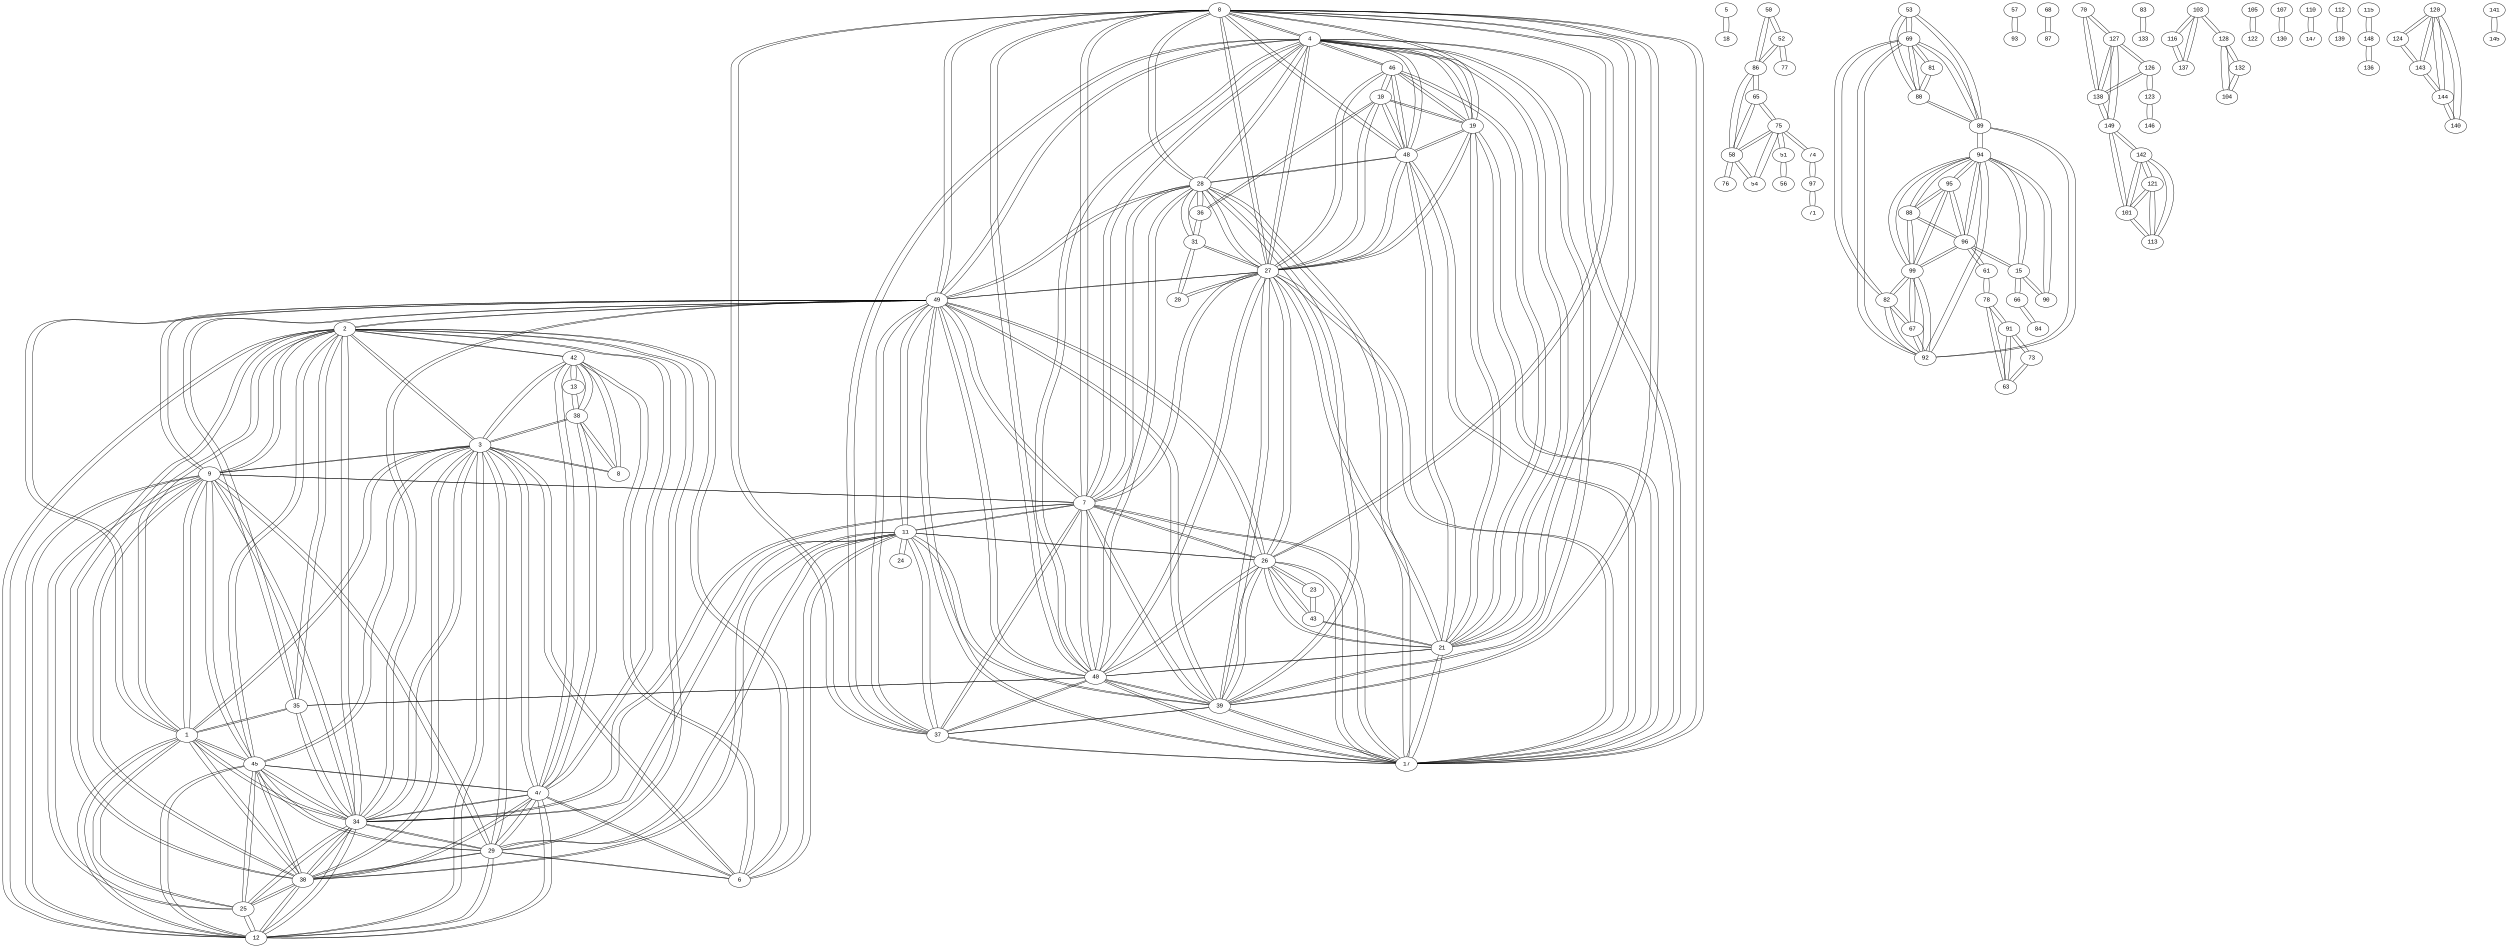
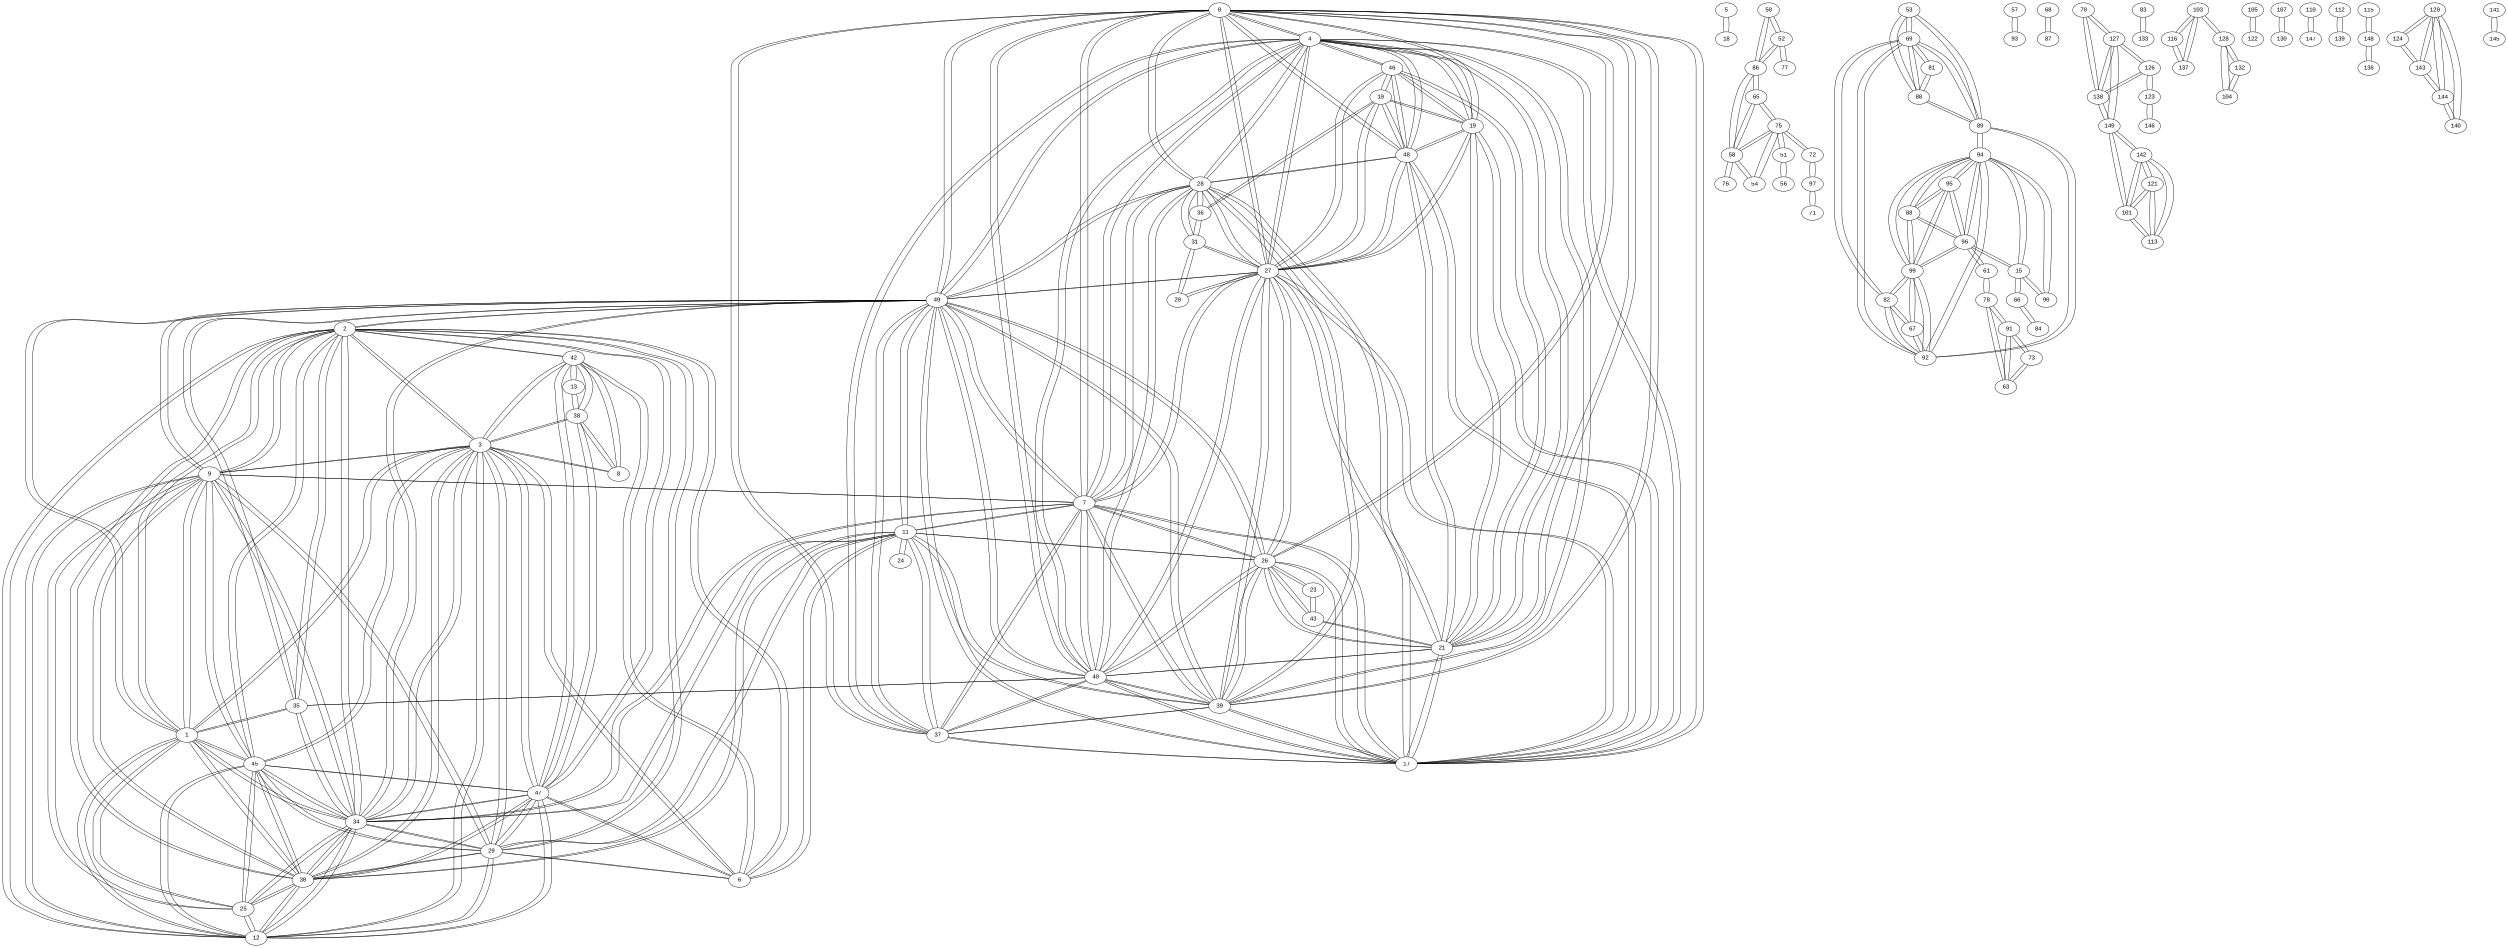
  graph {
    fontname="Liberation Mono"
    node [fontname="Liberation Mono"]
    edge [fontname="Liberation Mono"]
    0
    4
    7
    17
    19
    21
    26
    27
    28
    37
    39
    40
    48
    49
    46
    9
    34
    11
    10
    43
    23
    20
    31
    36
    35
    1
    2
    3
    12
    25
    30
    45
    29
    47
    6
    24
    42
    8
    38
    13
    5
    18
    50
    52
    86
    77
    58
    65
    75
    54
    76
    51
    56
-   74
+   74 [label=72]
    97
    53
    69
    80
    89
    82
    92
    81
    94
    99
    67
    n66 [label=15]
    90
    96
    88
    95
    66
    84
    61
    78
    57
    93
    63
    91
    73
    68
    87
    70
    127
    138
    149
    126
    101
    142
    123
    71
    83
    133
    113
    121
    103
    116
    128
    137
    104
    132
    105
    122
    107
    130
    110
    147
    112
    139
    115
    148
    136
    120
    124
    140
    143
    144
    146
    141
    145
    0 -- 4
    0 -- 7
    0 -- 17
    0 -- 19
    0 -- 21
    0 -- 26
    0 -- 27
    0 -- 28
    0 -- 37
    0 -- 39
    0 -- 40
    0 -- 48
    0 -- 49
    4 -- 0
    4 -- 7
    4 -- 17
    4 -- 19
    4 -- 21
    4 -- 27
    4 -- 28
    4 -- 37
    4 -- 39
    4 -- 40
    4 -- 48
    4 -- 49
    4 -- 46
    7 -- 0
    7 -- 4
    7 -- 17
    7 -- 26
    7 -- 27
    7 -- 28
    7 -- 37
    7 -- 39
    7 -- 40
    7 -- 49
    7 -- 9
    7 -- 34
    7 -- 11
    17 -- 0
    17 -- 4
    17 -- 7
    17 -- 19
    17 -- 21
    17 -- 26
    17 -- 27
    17 -- 28
    17 -- 37
    17 -- 39
    17 -- 40
    17 -- 48
    17 -- 49
    19 -- 0
    19 -- 4
    19 -- 17
    19 -- 21
    19 -- 27
    19 -- 48
    19 -- 46
    19 -- 10
    21 -- 0
    21 -- 4
    21 -- 17
    21 -- 19
    21 -- 26
    21 -- 27
    21 -- 40
    21 -- 48
    21 -- 46
    21 -- 43
    26 -- 0
    26 -- 7
    26 -- 17
    26 -- 21
    26 -- 27
    26 -- 39
    26 -- 40
    26 -- 49
    26 -- 11
    26 -- 43
    26 -- 23
    27 -- 0
    27 -- 4
    27 -- 7
    27 -- 17
    27 -- 19
    27 -- 21
    27 -- 26
    27 -- 28
    27 -- 39
    27 -- 40
    27 -- 48
    27 -- 49
    27 -- 46
    27 -- 10
    27 -- 20
    27 -- 31
    28 -- 0
    28 -- 4
    28 -- 7
    28 -- 17
    28 -- 27
    28 -- 39
    28 -- 40
    28 -- 48
    28 -- 49
    28 -- 31
    28 -- 36
    37 -- 0
    37 -- 4
    37 -- 7
    37 -- 17
    37 -- 39
    37 -- 40
    37 -- 49
    37 -- 11
    39 -- 0
    39 -- 4
    39 -- 7
    39 -- 17
    39 -- 26
    39 -- 27
    39 -- 28
    39 -- 37
    39 -- 40
    39 -- 49
    39 -- 11
    40 -- 0
    40 -- 4
    40 -- 7
    40 -- 17
    40 -- 21
    40 -- 26
    40 -- 27
    40 -- 28
    40 -- 37
    40 -- 39
    40 -- 49
    40 -- 35
    48 -- 0
    48 -- 4
    48 -- 17
    48 -- 19
    48 -- 21
    48 -- 27
    48 -- 28
    48 -- 46
    48 -- 10
    49 -- 0
    49 -- 4
    49 -- 7
    49 -- 17
    49 -- 26
    49 -- 27
    49 -- 28
    49 -- 37
    49 -- 39
    49 -- 40
    49 -- 9
    49 -- 34
    49 -- 11
    49 -- 35
    49 -- 1
    49 -- 2
    46 -- 4
    46 -- 19
    46 -- 21
    46 -- 27
    46 -- 48
    46 -- 10
    9 -- 7
    9 -- 49
    9 -- 34
    9 -- 1
    9 -- 2
    9 -- 3
    9 -- 12
    9 -- 25
    9 -- 30
    9 -- 45
    9 -- 29
    34 -- 7
    34 -- 49
    34 -- 9
    34 -- 11
    34 -- 35
    34 -- 1
    34 -- 2
    34 -- 3
    34 -- 12
    34 -- 25
    34 -- 30
    34 -- 45
    34 -- 29
    34 -- 47
    11 -- 7
    11 -- 26
    11 -- 37
    11 -- 39
    11 -- 49
    11 -- 34
    11 -- 30
    11 -- 29
    11 -- 6
    11 -- 24
    10 -- 19
    10 -- 27
    10 -- 48
    10 -- 46
    10 -- 36
    43 -- 21
    43 -- 26
    43 -- 23
    23 -- 26
    23 -- 43
    20 -- 27
    20 -- 31
    31 -- 27
    31 -- 28
    31 -- 20
    31 -- 36
    36 -- 28
    36 -- 10
    36 -- 31
    35 -- 40
    35 -- 49
    35 -- 34
    35 -- 1
    35 -- 2
    1 -- 49
    1 -- 9
    1 -- 34
    1 -- 35
    1 -- 2
    1 -- 3
    1 -- 12
    1 -- 25
    1 -- 30
    1 -- 45
    2 -- 49
    2 -- 9
    2 -- 34
    2 -- 35
    2 -- 1
    2 -- 3
    2 -- 12
    2 -- 30
    2 -- 45
    2 -- 29
    2 -- 47
    2 -- 6
    2 -- 42
    3 -- 9
    3 -- 34
    3 -- 1
    3 -- 2
    3 -- 12
    3 -- 30
    3 -- 45
    3 -- 29
    3 -- 47
    3 -- 6
    3 -- 42
    3 -- 8
    3 -- 38
    12 -- 9
    12 -- 34
    12 -- 1
    12 -- 2
    12 -- 3
    12 -- 25
    12 -- 30
    12 -- 45
    12 -- 29
    12 -- 47
    25 -- 9
    25 -- 34
    25 -- 1
    25 -- 12
    25 -- 30
    25 -- 45
    30 -- 9
    30 -- 34
    30 -- 11
    30 -- 1
    30 -- 2
    30 -- 3
    30 -- 12
    30 -- 25
    30 -- 45
    30 -- 29
    30 -- 47
    45 -- 9
    45 -- 34
    45 -- 1
    45 -- 2
    45 -- 3
    45 -- 12
    45 -- 25
    45 -- 30
    45 -- 29
    45 -- 47
    29 -- 9
    29 -- 34
    29 -- 11
    29 -- 2
    29 -- 3
    29 -- 12
    29 -- 30
    29 -- 45
    29 -- 47
    29 -- 6
    47 -- 34
    47 -- 2
    47 -- 3
    47 -- 12
    47 -- 30
    47 -- 45
    47 -- 29
    47 -- 6
    47 -- 42
    47 -- 38
    6 -- 11
    6 -- 2
    6 -- 3
    6 -- 29
    6 -- 47
    6 -- 42
    24 -- 11
    42 -- 2
    42 -- 3
    42 -- 47
    42 -- 6
    42 -- 8
    42 -- 38
    42 -- 13
    8 -- 3
    8 -- 42
    8 -- 38
    38 -- 3
    38 -- 47
    38 -- 42
    38 -- 8
    38 -- 13
    13 -- 42
    13 -- 38
    5 -- 18
    18 -- 5
    50 -- 52
    50 -- 86
    52 -- 50
    52 -- 86
    52 -- 77
    86 -- 50
    86 -- 52
    86 -- 58
    86 -- 65
    77 -- 52
    58 -- 86
    58 -- 65
    58 -- 75
    58 -- 54
    58 -- 76
    65 -- 86
    65 -- 58
    65 -- 75
    75 -- 58
    75 -- 65
    75 -- 54
    75 -- 51
    75 -- 74
    54 -- 58
    54 -- 75
    76 -- 58
    51 -- 75
    51 -- 56
    56 -- 51
    74 -- 75
    74 -- 97
    97 -- 74
    97 -- 71
    53 -- 69
    53 -- 80
    53 -- 89
    69 -- 53
    69 -- 80
    69 -- 89
    69 -- 82
    69 -- 92
    69 -- 81
    80 -- 53
    80 -- 69
    80 -- 89
    80 -- 81
    89 -- 53
    89 -- 69
    89 -- 80
    89 -- 92
    89 -- 94
    82 -- 69
    82 -- 92
    82 -- 99
    82 -- 67
    92 -- 69
    92 -- 89
    92 -- 82
    92 -- 94
    92 -- 99
    92 -- 67
    81 -- 69
    81 -- 80
    94 -- 89
    94 -- 92
    94 -- 99
    94 -- n66
    94 -- 90
    94 -- 96
    94 -- 88
    94 -- 95
    99 -- 82
    99 -- 92
    99 -- 94
    99 -- 67
    99 -- 96
    99 -- 88
    99 -- 95
    67 -- 82
    67 -- 92
    67 -- 99
    n66 -- 94
    n66 -- 90
    n66 -- 96
    n66 -- 66
    90 -- 94
    90 -- n66
    96 -- 94
    96 -- 99
    96 -- n66
    96 -- 88
    96 -- 95
    96 -- 61
    88 -- 94
    88 -- 99
    88 -- 96
    88 -- 95
    95 -- 94
    95 -- 99
    95 -- 96
    95 -- 88
    66 -- n66
    66 -- 84
    84 -- 66
    61 -- 96
    61 -- 78
    78 -- 61
    78 -- 63
    78 -- 91
    57 -- 93
    93 -- 57
    63 -- 78
    63 -- 91
    63 -- 73
    91 -- 78
    91 -- 63
    91 -- 73
    73 -- 63
    73 -- 91
    68 -- 87
    87 -- 68
    70 -- 127
    70 -- 138
    127 -- 70
    127 -- 138
    127 -- 149
    127 -- 126
    138 -- 70
    138 -- 127
    138 -- 149
    138 -- 126
    149 -- 127
    149 -- 138
    149 -- 101
    149 -- 142
    126 -- 127
    126 -- 138
    126 -- 123
    101 -- 149
    101 -- 142
    101 -- 113
    101 -- 121
    142 -- 149
    142 -- 101
    142 -- 113
    142 -- 121
    123 -- 126
    123 -- 146
    71 -- 97
    83 -- 133
    133 -- 83
    113 -- 101
    113 -- 142
    113 -- 121
    121 -- 101
    121 -- 142
    121 -- 113
    103 -- 116
    103 -- 128
    103 -- 137
    116 -- 103
    116 -- 137
    128 -- 103
    128 -- 104
    128 -- 132
    137 -- 103
    137 -- 116
    104 -- 128
    104 -- 132
    132 -- 128
    132 -- 104
    105 -- 122
    122 -- 105
    107 -- 130
    130 -- 107
    110 -- 147
    147 -- 110
    112 -- 139
    139 -- 112
    115 -- 148
    148 -- 115
    148 -- 136
    136 -- 148
    120 -- 124
    120 -- 140
    120 -- 143
    120 -- 144
    124 -- 120
    124 -- 143
    140 -- 120
    140 -- 144
    143 -- 120
    143 -- 124
    143 -- 144
    144 -- 120
    144 -- 140
    144 -- 143
    146 -- 123
    141 -- 145
    145 -- 141
  }
